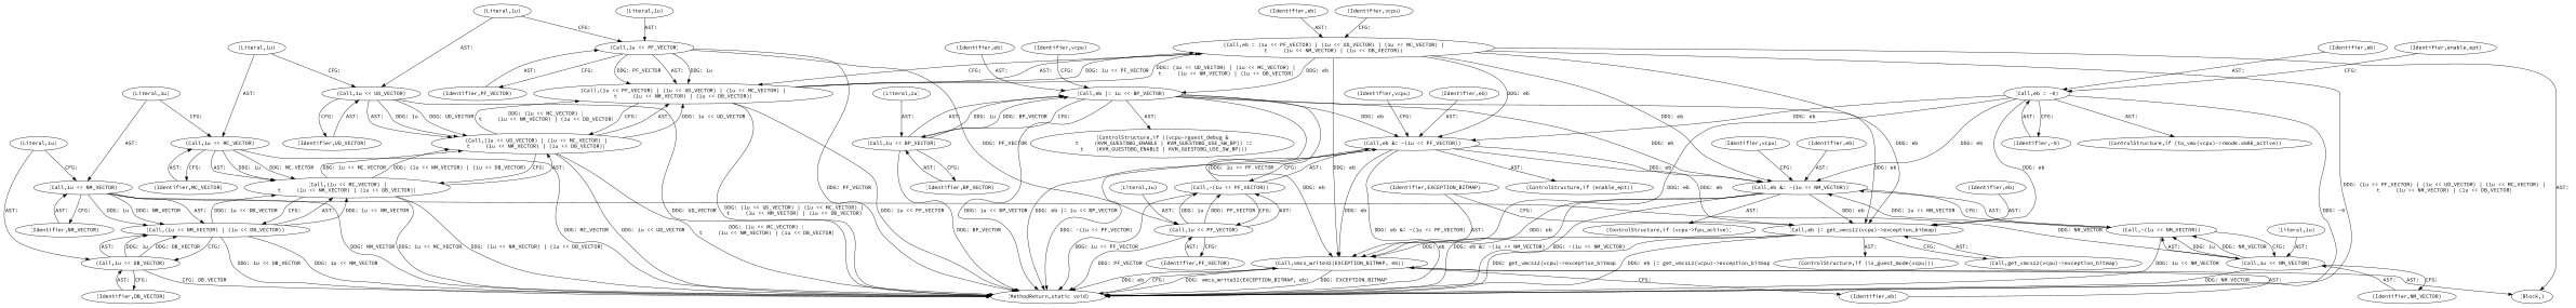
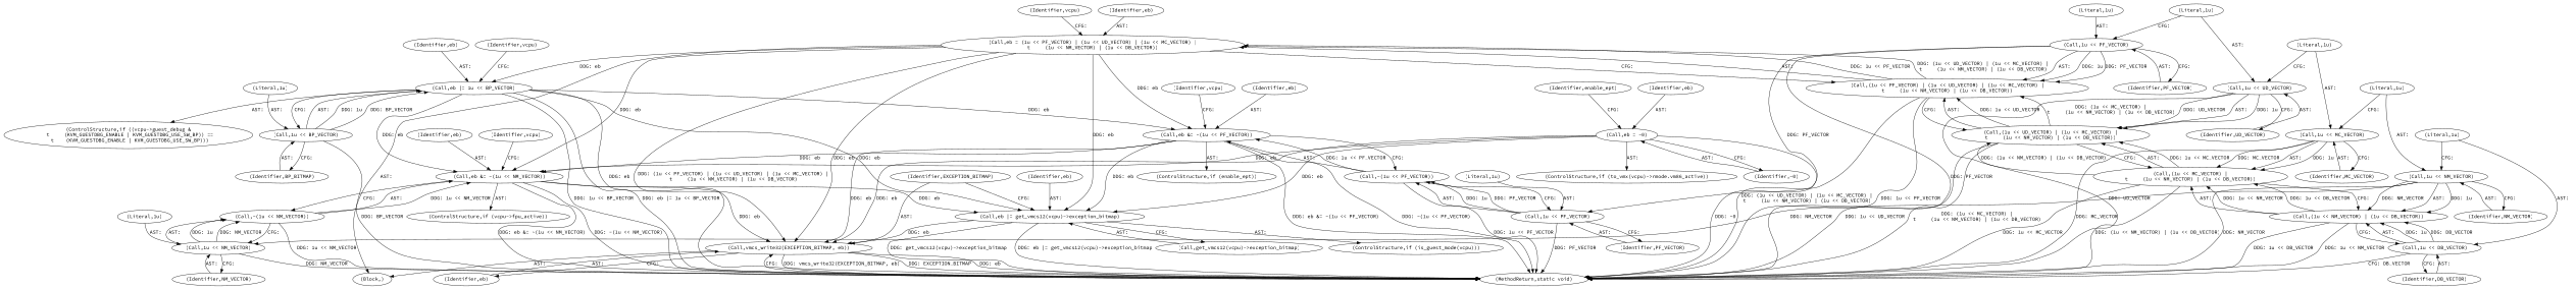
  digraph {
    fontname="Source Code Pro"
    node [fontname="Source Code Pro"]
    edge [fontname="Source Code Pro"]
    n1 [label="(Call,vmcs_write32(EXCEPTION_BITMAP, eb))"]
    n2 [label="(Identifier,eb)"]
    n3 [label="(MethodReturn,static void)"]
    n4 [label="(Block,)"]
    n5 [label="(Call,eb = (1u << PF_VECTOR) | (1u << UD_VECTOR) | (1u << MC_VECTOR) |\n\t     (1u << NM_VECTOR) | (1u << DB_VECTOR))"]
    n6 [label="(Call,(1u << PF_VECTOR) | (1u << UD_VECTOR) | (1u << MC_VECTOR) |\n\t     (1u << NM_VECTOR) | (1u << DB_VECTOR))"]
    n7 [label="(Call,eb &= ~(1u << PF_VECTOR))"]
    n8 [label="(Call,eb |= 1u << BP_VECTOR)"]
    n9 [label="(Call,eb &= ~(1u << NM_VECTOR))"]
    n10 [label="(Call,eb |= get_vmcs12(vcpu)->exception_bitmap)"]
    n11 [label="(Call,(1u << UD_VECTOR) | (1u << MC_VECTOR) |\n\t     (1u << NM_VECTOR) | (1u << DB_VECTOR))"]
    n12 [label="(Call,~(1u << PF_VECTOR))"]
    n13 [label="(ControlStructure,if (enable_ept))"]
    n14 [label="(Call,1u << BP_VECTOR)"]
    n15 [label="(ControlStructure,if ((vcpu->guest_debug &\n \t     (KVM_GUESTDBG_ENABLE | KVM_GUESTDBG_USE_SW_BP)) ==\n \t    (KVM_GUESTDBG_ENABLE | KVM_GUESTDBG_USE_SW_BP)))"]
    n16 [label="(Call,~(1u << NM_VECTOR))"]
    n17 [label="(ControlStructure,if (vcpu->fpu_active))"]
    n18 [label="(ControlStructure,if (is_guest_mode(vcpu)))"]
    n19 [label="(Call,get_vmcs12(vcpu)->exception_bitmap)"]
    n20 [label="(Call,(1u << MC_VECTOR) |\n\t     (1u << NM_VECTOR) | (1u << DB_VECTOR))"]
    n21 [label="(Call,1u << PF_VECTOR)"]
    n22 [label="(Call,1u << PF_VECTOR)"]
    n23 [label="(Identifier,PF_VECTOR)"]
    n24 [label="(Identifier,PF_VECTOR)"]
    n25 [label="(Call,(1u << NM_VECTOR) | (1u << DB_VECTOR))"]
    n26 [label="(Call,1u << UD_VECTOR)"]
    n27 [label="(Identifier,UD_VECTOR)"]
    n28 [label="(Call,1u << DB_VECTOR)"]
    n29 [label="(Call,1u << MC_VECTOR)"]
    n30 [label="(Identifier,MC_VECTOR)"]
    n31 [label="(Identifier,DB_VECTOR)"]
    n32 [label="(Call,1u << NM_VECTOR)"]
    n33 [label="(Call,1u << NM_VECTOR)"]
    n34 [label="(Identifier,NM_VECTOR)"]
    n35 [label="(Identifier,NM_VECTOR)"]
-   n36 [label="(Identifier,BP_VECTOR)"]
+   n36 [label="(Identifier,BP_BITMAP)"]
    n37 [label="(Call,eb = ~0)"]
    n38 [label="(ControlStructure,if (to_vmx(vcpu)->rmode.vm86_active))"]
    n39 [label="(Identifier,~0)"]
    n40 [label="(Identifier,vcpu)"]
    n41 [label="(Identifier,eb)"]
    n42 [label="(Literal,1u)"]
    n43 [label="(Literal,1u)"]
    n44 [label="(Literal,1u)"]
    n45 [label="(Literal,1u)"]
    n46 [label="(Identifier,vcpu)"]
    n47 [label="(Identifier,enable_ept)"]
    n48 [label="(Identifier,eb)"]
    n49 [label="(Literal,1u)"]
    n50 [label="(Identifier,eb)"]
    n51 [label="(Literal,1u)"]
    n52 [label="(Literal,1u)"]
    n53 [label="(Identifier,vcpu)"]
    n54 [label="(Identifier,eb)"]
    n55 [label="(Identifier,vcpu)"]
    n56 [label="(Identifier,eb)"]
    n57 [label="(Literal,1u)"]
    n58 [label="(Identifier,eb)"]
    n59 [label="(Identifier,EXCEPTION_BITMAP)"]
    n1 -> n2 [label="CFG: "]
    n1 -> n3 [label="DDG: vmcs_write32(EXCEPTION_BITMAP, eb)"]
    n1 -> n3 [label="DDG: EXCEPTION_BITMAP"]
    n1 -> n3 [label="DDG: eb"]
    n1 -> n4 [label="AST: "]
    n2 -> n1 [label="AST: "]
    n3 -> n1 [label="CFG: "]
    n5 -> n1 [label="DDG: eb"]
    n5 -> n3 [label="DDG: (1u << PF_VECTOR) | (1u << UD_VECTOR) | (1u << MC_VECTOR) |\n\t     (1u << NM_VECTOR) | (1u << DB_VECTOR)"]
    n5 -> n4 [label="AST: "]
    n5 -> n6 [label="CFG: "]
    n5 -> n7 [label="DDG: eb"]
    n5 -> n8 [label="DDG: eb"]
    n5 -> n9 [label="DDG: eb"]
    n5 -> n10 [label="DDG: eb"]
    n6 -> n3 [label="DDG: (1u << UD_VECTOR) | (1u << MC_VECTOR) |\n\t     (1u << NM_VECTOR) | (1u << DB_VECTOR)"]
    n6 -> n3 [label="DDG: 1u << PF_VECTOR"]
    n6 -> n5 [label="AST: "]
    n6 -> n5 [label="DDG: 1u << PF_VECTOR"]
    n6 -> n5 [label="DDG: (1u << UD_VECTOR) | (1u << MC_VECTOR) |\n\t     (1u << NM_VECTOR) | (1u << DB_VECTOR)"]
    n6 -> n11 [label="CFG: "]
    n7 -> n1 [label="DDG: eb"]
    n7 -> n3 [label="DDG: ~(1u << PF_VECTOR)"]
    n7 -> n3 [label="DDG: eb &= ~(1u << PF_VECTOR)"]
    n7 -> n9 [label="DDG: eb"]
    n7 -> n10 [label="DDG: eb"]
    n7 -> n12 [label="CFG: "]
    n7 -> n13 [label="AST: "]
    n8 -> n1 [label="DDG: eb"]
    n8 -> n3 [label="DDG: 1u << BP_VECTOR"]
    n8 -> n3 [label="DDG: eb |= 1u << BP_VECTOR"]
    n8 -> n7 [label="DDG: eb"]
    n8 -> n9 [label="DDG: eb"]
    n8 -> n10 [label="DDG: eb"]
    n8 -> n14 [label="CFG: "]
    n8 -> n15 [label="AST: "]
    n9 -> n1 [label="DDG: eb"]
    n9 -> n3 [label="DDG: eb &= ~(1u << NM_VECTOR)"]
    n9 -> n3 [label="DDG: ~(1u << NM_VECTOR)"]
    n9 -> n10 [label="DDG: eb"]
    n9 -> n16 [label="CFG: "]
    n9 -> n17 [label="AST: "]
    n10 -> n1 [label="DDG: eb"]
    n10 -> n3 [label="DDG: get_vmcs12(vcpu)->exception_bitmap"]
    n10 -> n3 [label="DDG: eb |= get_vmcs12(vcpu)->exception_bitmap"]
    n10 -> n18 [label="AST: "]
    n10 -> n19 [label="CFG: "]
    n11 -> n3 [label="DDG: 1u << UD_VECTOR"]
    n11 -> n3 [label="DDG: (1u << MC_VECTOR) |\n\t     (1u << NM_VECTOR) | (1u << DB_VECTOR)"]
    n11 -> n6 [label="AST: "]
    n11 -> n6 [label="DDG: 1u << UD_VECTOR"]
    n11 -> n6 [label="DDG: (1u << MC_VECTOR) |\n\t     (1u << NM_VECTOR) | (1u << DB_VECTOR)"]
    n11 -> n20 [label="CFG: "]
    n12 -> n3 [label="DDG: 1u << PF_VECTOR"]
    n12 -> n7 [label="AST: "]
    n12 -> n7 [label="DDG: 1u << PF_VECTOR"]
    n12 -> n22 [label="CFG: "]
    n14 -> n3 [label="DDG: BP_VECTOR"]
    n14 -> n8 [label="AST: "]
    n14 -> n8 [label="DDG: 1u"]
    n14 -> n8 [label="DDG: BP_VECTOR"]
    n14 -> n36 [label="CFG: "]
    n16 -> n3 [label="DDG: 1u << NM_VECTOR"]
    n16 -> n9 [label="AST: "]
    n16 -> n9 [label="DDG: 1u << NM_VECTOR"]
    n16 -> n33 [label="CFG: "]
    n19 -> n10 [label="AST: "]
    n20 -> n3 [label="DDG: 1u << MC_VECTOR"]
    n20 -> n3 [label="DDG: (1u << NM_VECTOR) | (1u << DB_VECTOR)"]
    n20 -> n11 [label="AST: "]
    n20 -> n11 [label="DDG: 1u << MC_VECTOR"]
    n20 -> n11 [label="DDG: (1u << NM_VECTOR) | (1u << DB_VECTOR)"]
    n20 -> n25 [label="CFG: "]
    n21 -> n3 [label="DDG: PF_VECTOR"]
    n21 -> n6 [label="AST: "]
    n21 -> n6 [label="DDG: 1u"]
    n21 -> n6 [label="DDG: PF_VECTOR"]
    n21 -> n22 [label="DDG: PF_VECTOR"]
    n21 -> n23 [label="CFG: "]
    n22 -> n3 [label="DDG: PF_VECTOR"]
    n22 -> n12 [label="AST: "]
    n22 -> n12 [label="DDG: 1u"]
    n22 -> n12 [label="DDG: PF_VECTOR"]
    n22 -> n24 [label="CFG: "]
    n23 -> n21 [label="AST: "]
    n24 -> n22 [label="AST: "]
    n25 -> n3 [label="DDG: 1u << DB_VECTOR"]
    n25 -> n3 [label="DDG: 1u << NM_VECTOR"]
    n25 -> n20 [label="AST: "]
    n25 -> n20 [label="DDG: 1u << NM_VECTOR"]
    n25 -> n20 [label="DDG: 1u << DB_VECTOR"]
    n25 -> n28 [label="CFG: "]
    n26 -> n3 [label="DDG: UD_VECTOR"]
    n26 -> n11 [label="AST: "]
    n26 -> n11 [label="DDG: 1u"]
    n26 -> n11 [label="DDG: UD_VECTOR"]
    n26 -> n27 [label="CFG: "]
    n27 -> n26 [label="AST: "]
    n28 -> n3 [label="CFG: DB_VECTOR"]
    n28 -> n25 [label="AST: "]
    n28 -> n25 [label="DDG: 1u"]
    n28 -> n25 [label="DDG: DB_VECTOR"]
    n28 -> n31 [label="CFG: "]
    n29 -> n3 [label="DDG: MC_VECTOR"]
    n29 -> n20 [label="AST: "]
    n29 -> n20 [label="DDG: 1u"]
    n29 -> n20 [label="DDG: MC_VECTOR"]
    n29 -> n30 [label="CFG: "]
    n30 -> n29 [label="AST: "]
    n31 -> n28 [label="AST: "]
    n32 -> n3 [label="DDG: NM_VECTOR"]
    n32 -> n25 [label="AST: "]
    n32 -> n25 [label="DDG: 1u"]
    n32 -> n25 [label="DDG: NM_VECTOR"]
    n32 -> n33 [label="DDG: NM_VECTOR"]
    n32 -> n34 [label="CFG: "]
    n33 -> n3 [label="DDG: NM_VECTOR"]
    n33 -> n16 [label="AST: "]
    n33 -> n16 [label="DDG: 1u"]
    n33 -> n16 [label="DDG: NM_VECTOR"]
    n33 -> n35 [label="CFG: "]
    n34 -> n32 [label="AST: "]
    n35 -> n33 [label="AST: "]
    n36 -> n14 [label="AST: "]
    n37 -> n1 [label="DDG: eb"]
    n37 -> n3 [label="DDG: ~0"]
-   n37 -> n7 [label="DDG: eb"]
    n37 -> n9 [label="DDG: eb"]
    n37 -> n10 [label="DDG: eb"]
    n37 -> n38 [label="AST: "]
    n37 -> n39 [label="CFG: "]
    n39 -> n37 [label="AST: "]
    n40 -> n5 [label="CFG: "]
    n41 -> n8 [label="AST: "]
    n42 -> n14 [label="AST: "]
    n43 -> n33 [label="AST: "]
    n44 -> n22 [label="AST: "]
    n45 -> n29 [label="CFG: "]
    n45 -> n32 [label="AST: "]
    n46 -> n7 [label="CFG: "]
    n47 -> n37 [label="CFG: "]
    n48 -> n10 [label="AST: "]
    n49 -> n21 [label="CFG: "]
    n49 -> n26 [label="AST: "]
    n50 -> n37 [label="AST: "]
    n51 -> n26 [label="CFG: "]
    n51 -> n29 [label="AST: "]
    n52 -> n28 [label="AST: "]
    n52 -> n32 [label="CFG: "]
    n53 -> n8 [label="CFG: "]
    n54 -> n9 [label="AST: "]
    n55 -> n9 [label="CFG: "]
    n56 -> n7 [label="AST: "]
    n57 -> n21 [label="AST: "]
    n58 -> n5 [label="AST: "]
    n59 -> n1 [label="AST: "]
    n59 -> n10 [label="CFG: "]
  }
